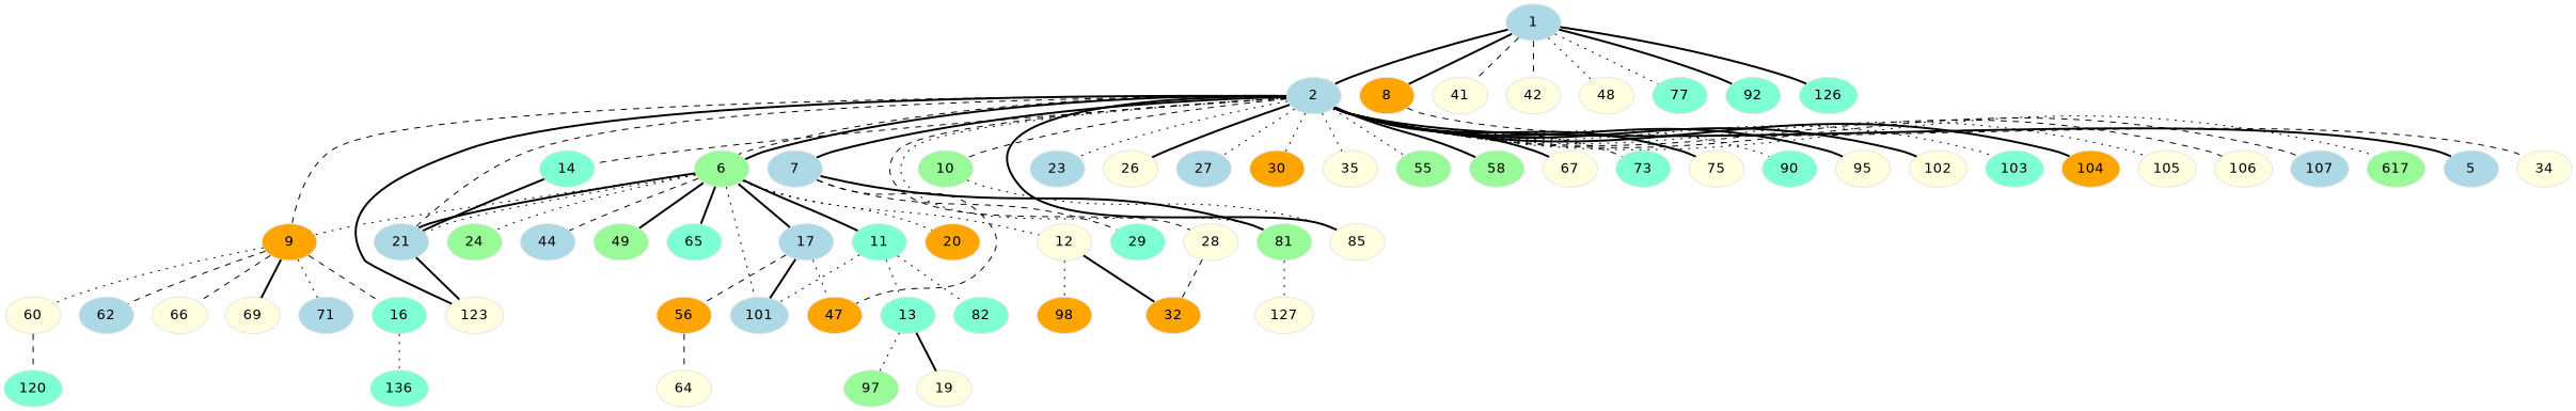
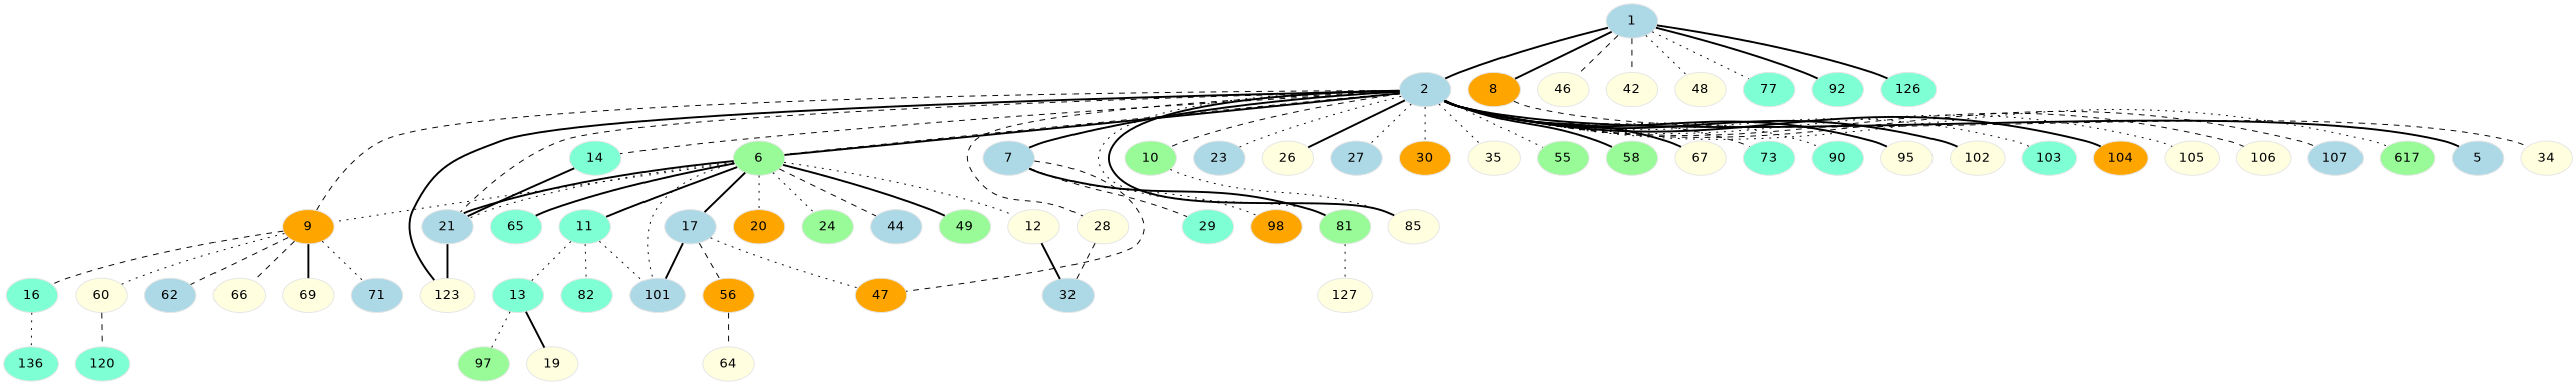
  graph {
    fontname="DejaVu Sans"
    node [color=gray90 fillcolor=lightyellow fontname="DejaVu Sans" style=filled]
    edge [fontname="DejaVu Sans" style=dotted]
    2 [fillcolor=lightblue super="+3+18+15+4"]
    5 [fillcolor=lightblue]
    6 [fillcolor=palegreen]
    7 [fillcolor=lightblue]
    9 [fillcolor=orange super="+54+40+45+96+31+38+20"]
    10 [fillcolor=palegreen]
    14 [fillcolor=aquamarine super="+86"]
    21 [fillcolor=lightblue super="+68+115+37+52"]
    23 [fillcolor=lightblue super="+25"]
    26
    27 [fillcolor=lightblue super="+113+92+72"]
    28 [super="+89"]
    30 [fillcolor=orange]
    35
    55 [fillcolor=palegreen super="+100"]
    58 [fillcolor=palegreen super="+76+87"]
    67
    73 [fillcolor=aquamarine]
-   75 [super="+122"]
    81 [fillcolor=palegreen super="+119"]
    85 [super="+135"]
    90 [fillcolor=aquamarine]
    95
    102
    103 [fillcolor=aquamarine]
    104 [fillcolor=orange]
    105
    106
    107 [fillcolor=lightblue]
    n30 [fillcolor=palegreen label=617 super="+121"]
    123 [super="+132+129"]
    1 [fillcolor=lightblue]
    8 [fillcolor=orange]
-   41
+   41 [label=46]
    42
    48 [super="+116"]
    77 [fillcolor=aquamarine super="+112"]
    n38 [fillcolor=aquamarine label=92 super="+125"]
    126 [fillcolor=aquamarine]
    34
    11 [fillcolor=aquamarine]
    12
    17 [fillcolor=lightblue]
    n44 [fillcolor=orange label=20 super="+33"]
    24 [fillcolor=palegreen super="+130+83+79"]
    44 [fillcolor=lightblue]
    49 [fillcolor=palegreen]
    65 [fillcolor=aquamarine super="+80"]
    101 [fillcolor=lightblue super="+131+124"]
    29 [fillcolor=aquamarine super="+39+110+43"]
    47 [fillcolor=orange super="+53"]
    98 [fillcolor=orange]
    16 [fillcolor=aquamarine super="+36"]
    60
    62 [fillcolor=lightblue]
    66
    69
    71 [fillcolor=lightblue]
-   32 [fillcolor=orange]
+   32 [fillcolor=lightblue]
    127
    13 [fillcolor=aquamarine]
    82 [fillcolor=aquamarine]
    56 [fillcolor=orange]
    136 [fillcolor=aquamarine]
    120 [fillcolor=aquamarine]
    19
    97 [fillcolor=palegreen]
    64
    2 -- 5 [style=bold]
    2 -- 6 [style=dashed weight=2]
    2 -- 6 [style=bold]
    2 -- 7 [style=bold]
    2 -- 9 [style=dashed weight=2]
    2 -- 10 [style=dashed]
    2 -- 14 [style=dashed]
    2 -- 21 [style=dashed]
    2 -- 23
    2 -- 26 [style=bold]
    2 -- 27
    2 -- 28 [style=dashed]
    2 -- 30
    2 -- 35
    2 -- 55
    2 -- 58 [style=bold]
    2 -- 67 [style=bold]
    2 -- 73 [style=dashed]
-   2 -- 75 [style=bold]
    2 -- 81
    2 -- 85 [style=bold]
    2 -- 90
    2 -- 95 [style=bold]
    2 -- 102 [style=bold]
    2 -- 103
    2 -- 104 [style=bold]
    2 -- 105
    2 -- 106 [style=dashed]
    2 -- 107 [style=dashed]
    2 -- n30
    2 -- 123 [style=bold]
    6 -- 9
    6 -- 21 [style=bold]
    6 -- 21
    6 -- 11 [style=bold]
    6 -- 12
    6 -- 17 [style=bold]
    6 -- n44
    6 -- 24
    6 -- 44 [style=dashed]
    6 -- 49 [style=bold]
    6 -- 65 [style=bold]
    6 -- 101
    7 -- 81 [style=bold]
    7 -- 29 [style=dashed]
    7 -- 47 [style=dashed]
-   12 -- 98
+   7 -- 98
    9 -- 16 [style=dashed]
    9 -- 60
    9 -- 62 [style=dashed]
    9 -- 66 [style=dashed]
    9 -- 69 [style=bold]
    9 -- 71
    10 -- 85
    14 -- 21 [style=bold]
    21 -- 123 [style=bold]
    28 -- 32 [style=dashed]
    81 -- 127
    1 -- 2 [style=bold weight=2]
    1 -- 8 [style=bold]
    1 -- 41 [style=dashed]
    1 -- 42 [style=dashed]
    1 -- 48
    1 -- 77
    1 -- n38 [style=bold]
    1 -- 126 [style=bold]
    8 -- 34 [style=dashed]
    11 -- 101
    11 -- 13
    11 -- 82
    12 -- 32 [style=bold]
    17 -- 101 [style=bold]
    17 -- 47
    17 -- 56 [style=dashed]
    16 -- 136
    60 -- 120 [style=dashed]
    13 -- 19 [style=bold]
    13 -- 97
    56 -- 64 [style=dashed]
  }
